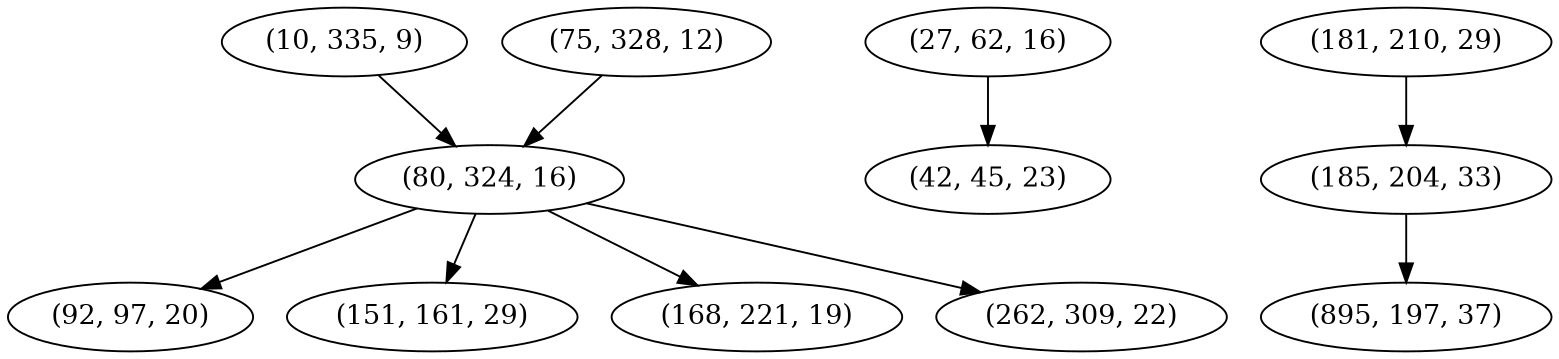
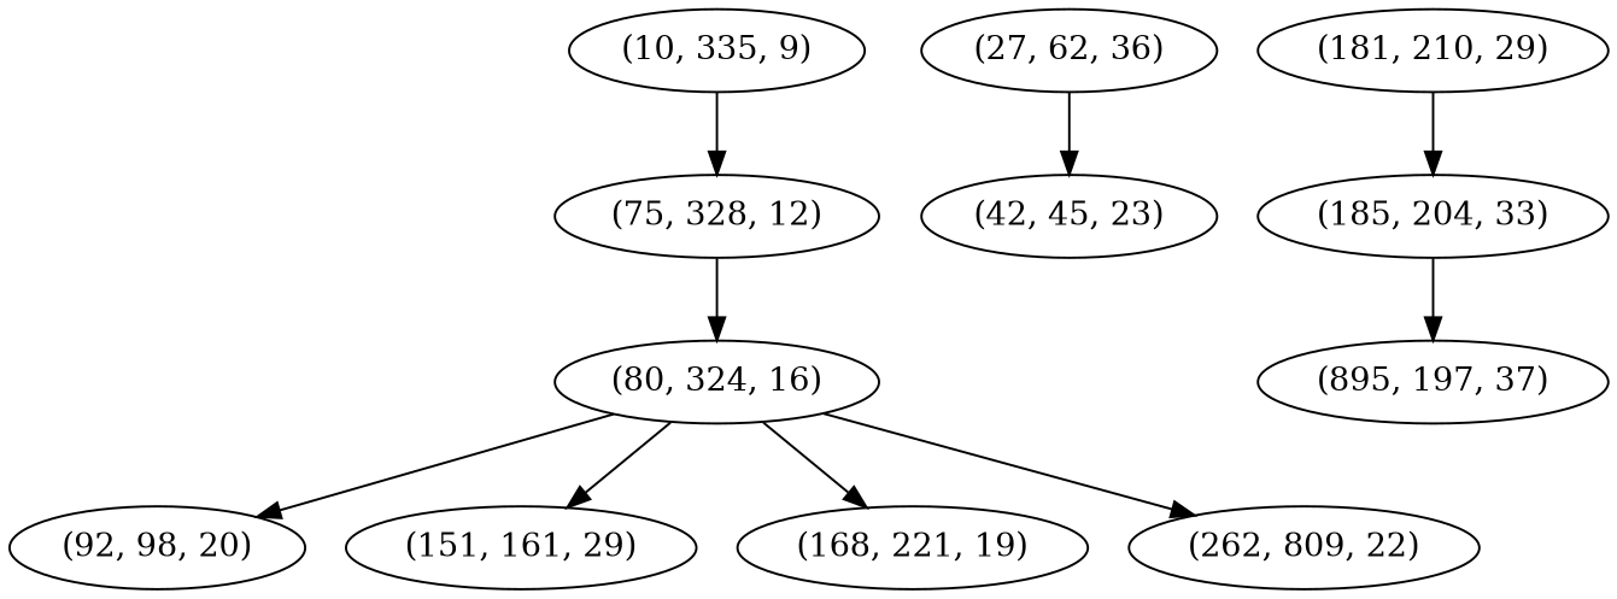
  digraph {
    "(10, 335, 9)"
    "(75, 328, 12)"
    "(80, 324, 16)"
-   "(27, 62, 16)"
+   "(27, 62, 16)" [label="(27, 62, 36)"]
    "(42, 45, 23)"
-   "(92, 98, 20)" [label="(92, 97, 20)"]
+   "(92, 98, 20)"
    n7 [label="(151, 161, 29)"]
    "(168, 221, 19)"
-   "(262, 309, 22)"
+   "(262, 309, 22)" [label="(262, 809, 22)"]
    "(181, 210, 29)"
    "(185, 204, 33)"
    n12 [label="(895, 197, 37)"]
-   "(10, 335, 9)" -> "(80, 324, 16)"
+   "(10, 335, 9)" -> "(75, 328, 12)"
    "(75, 328, 12)" -> "(80, 324, 16)"
    "(80, 324, 16)" -> "(92, 98, 20)"
    "(80, 324, 16)" -> n7
    "(80, 324, 16)" -> "(168, 221, 19)"
    "(80, 324, 16)" -> "(262, 309, 22)"
    "(27, 62, 16)" -> "(42, 45, 23)"
    "(181, 210, 29)" -> "(185, 204, 33)"
    "(185, 204, 33)" -> n12
  }
